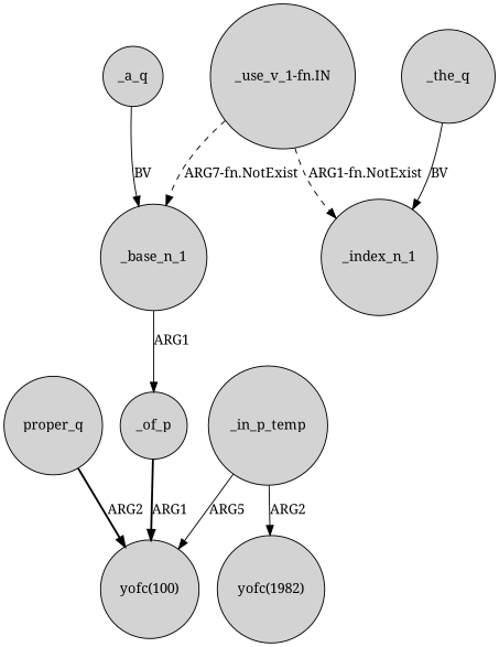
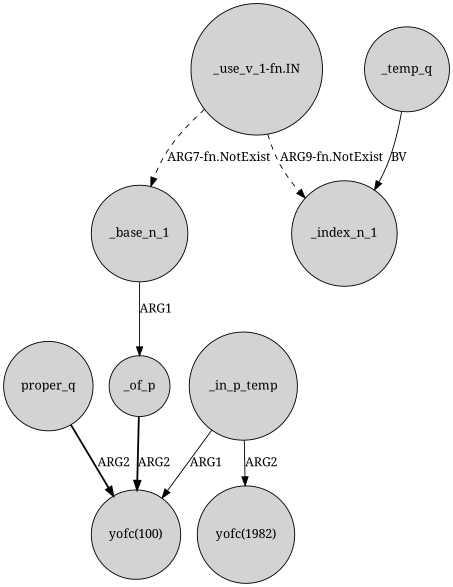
  digraph {
    fontname="Noto Serif"
    node [fontname="Noto Serif" shape=circle style=filled]
    edge [fontname="Noto Serif" style=solid]
    proper_q
    "yofc(100)"
    _in_p_temp
    "yofc(1982)"
-   _a_q
    _base_n_1
    _of_p
    "_use_v_1-fn.IN"
    _index_n_1
-   _the_q
+   _the_q [label=_temp_q]
    proper_q -> "yofc(100)" [label=ARG2 style=bold]
-   _in_p_temp -> "yofc(100)" [label=ARG5]
+   _in_p_temp -> "yofc(100)" [label=ARG1]
    _in_p_temp -> "yofc(1982)" [label=ARG2]
-   _a_q -> _base_n_1 [label=BV]
    _base_n_1 -> _of_p [label=ARG1]
-   _of_p -> "yofc(100)" [label=ARG1 style=bold]
+   _of_p -> "yofc(100)" [label=ARG2 style=bold]
    "_use_v_1-fn.IN" -> _base_n_1 [label="ARG7-fn.NotExist" style=dashed]
-   "_use_v_1-fn.IN" -> _index_n_1 [label="ARG1-fn.NotExist" style=dashed]
+   "_use_v_1-fn.IN" -> _index_n_1 [label="ARG9-fn.NotExist" style=dashed]
    _the_q -> _index_n_1 [label=BV]
  }
